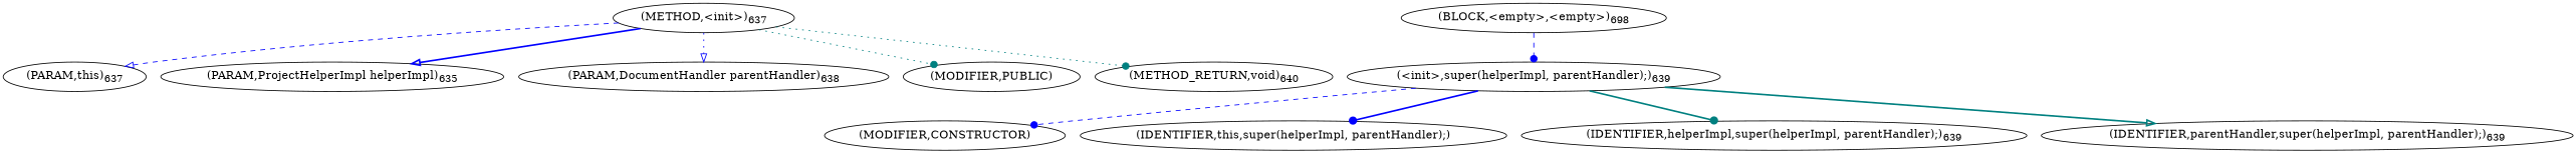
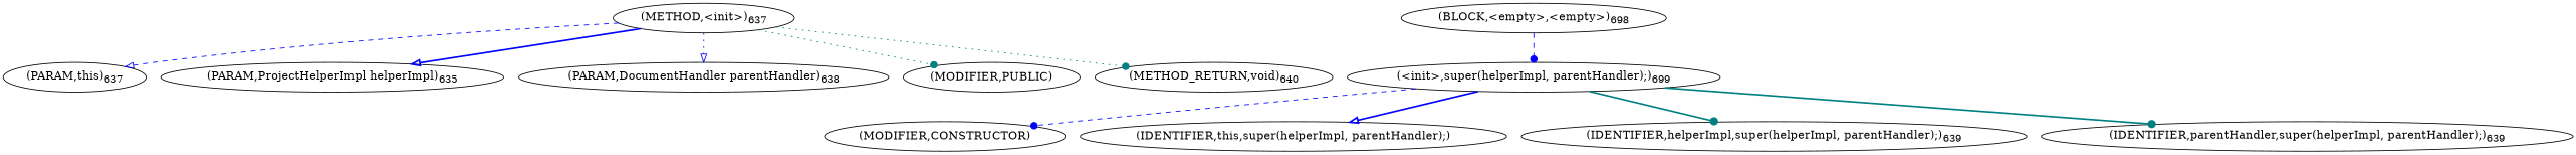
  digraph {
    edge [arrowhead=dot color=blue style=bold]
    n1 [label=<(METHOD,&lt;init&gt;)<SUB>637</SUB>>]
    n2 [label=<(PARAM,this)<SUB>637</SUB>>]
    n3 [label=<(PARAM,ProjectHelperImpl helperImpl)<SUB>635</SUB>>]
    n4 [label=<(PARAM,DocumentHandler parentHandler)<SUB>638</SUB>>]
    n5 [label=<(MODIFIER,PUBLIC)>]
    n6 [label=<(METHOD_RETURN,void)<SUB>640</SUB>>]
    n7 [label=<(BLOCK,&lt;empty&gt;,&lt;empty&gt;)<SUB>698</SUB>>]
-   n8 [label=<(&lt;init&gt;,super(helperImpl, parentHandler);)<SUB>639</SUB>>]
+   n8 [label=<(&lt;init&gt;,super(helperImpl, parentHandler);)<SUB>699</SUB>>]
    n9 [label=<(MODIFIER,CONSTRUCTOR)>]
    n10 [label=<(IDENTIFIER,this,super(helperImpl, parentHandler);)>]
    n11 [label=<(IDENTIFIER,helperImpl,super(helperImpl, parentHandler);)<SUB>639</SUB>>]
    n12 [label=<(IDENTIFIER,parentHandler,super(helperImpl, parentHandler);)<SUB>639</SUB>>]
    n1 -> n2 [arrowhead=onormal style=dashed]
    n1 -> n3 [arrowhead=onormal]
    n1 -> n4 [arrowhead=onormal style=dotted]
    n1 -> n5 [color=teal style=dotted]
    n1 -> n6 [color=teal style=dotted]
    n7 -> n8 [style=dashed]
    n8 -> n9 [style=dashed]
-   n8 -> n10
+   n8 -> n10 [arrowhead=onormal]
    n8 -> n11 [color=teal]
-   n8 -> n12 [arrowhead=onormal color=teal]
+   n8 -> n12 [color=teal]
  }
